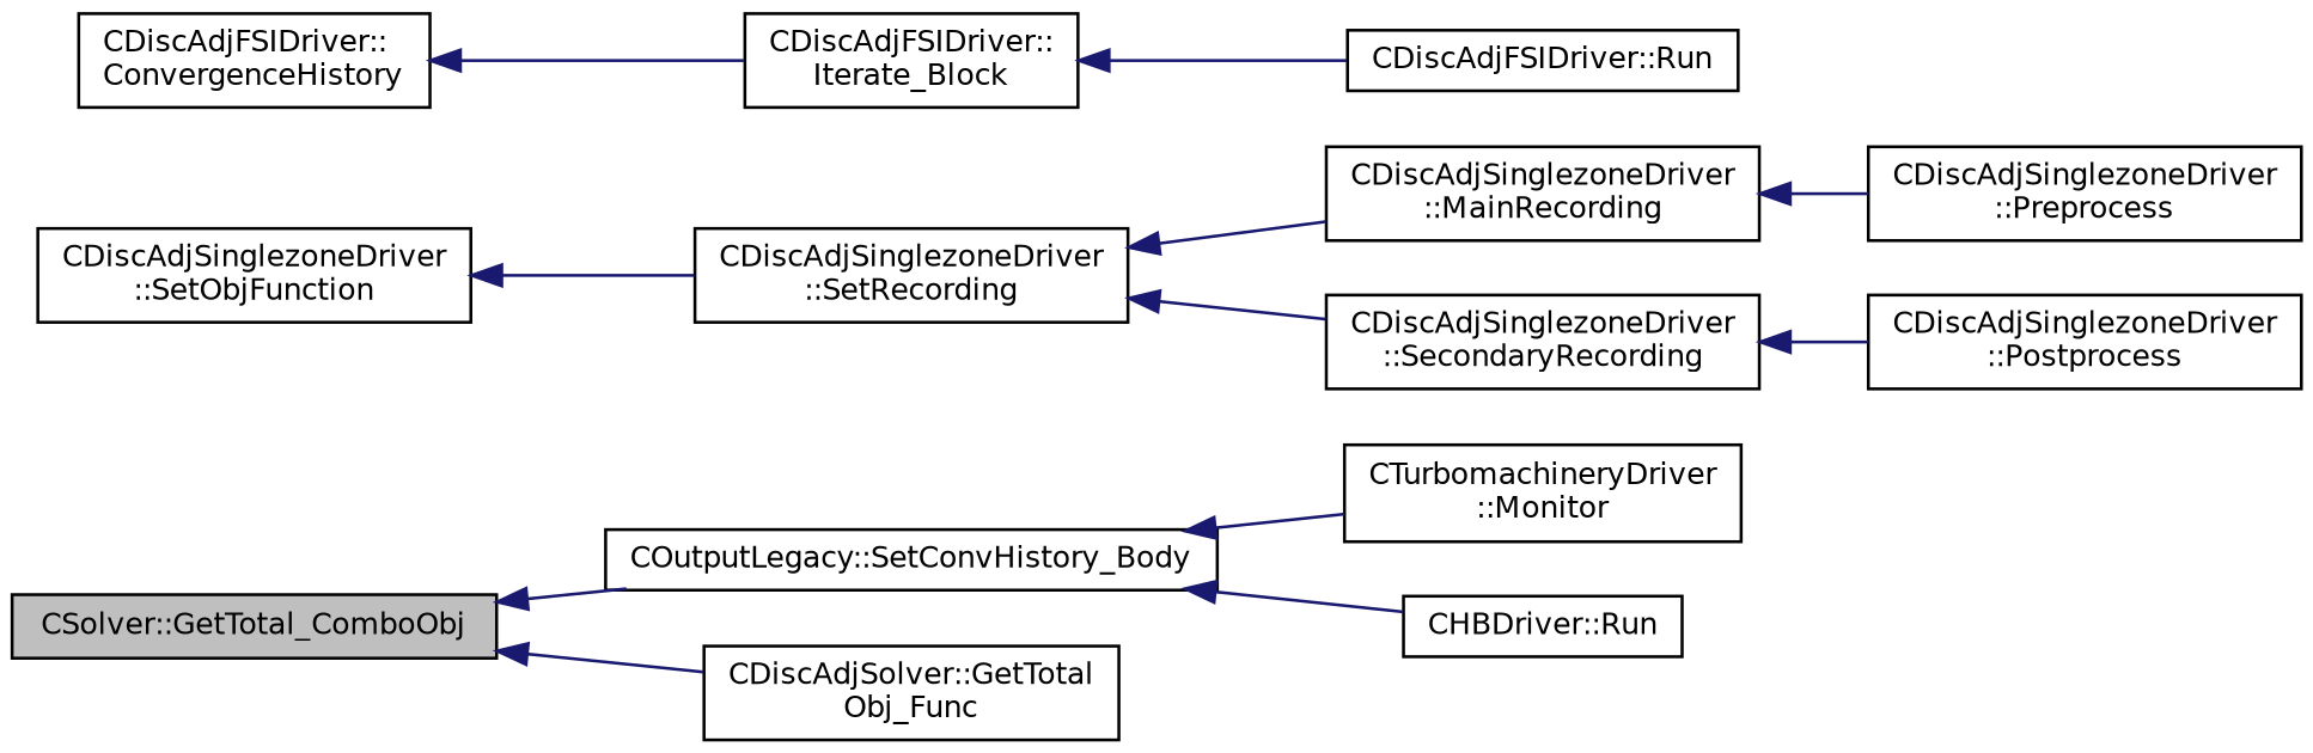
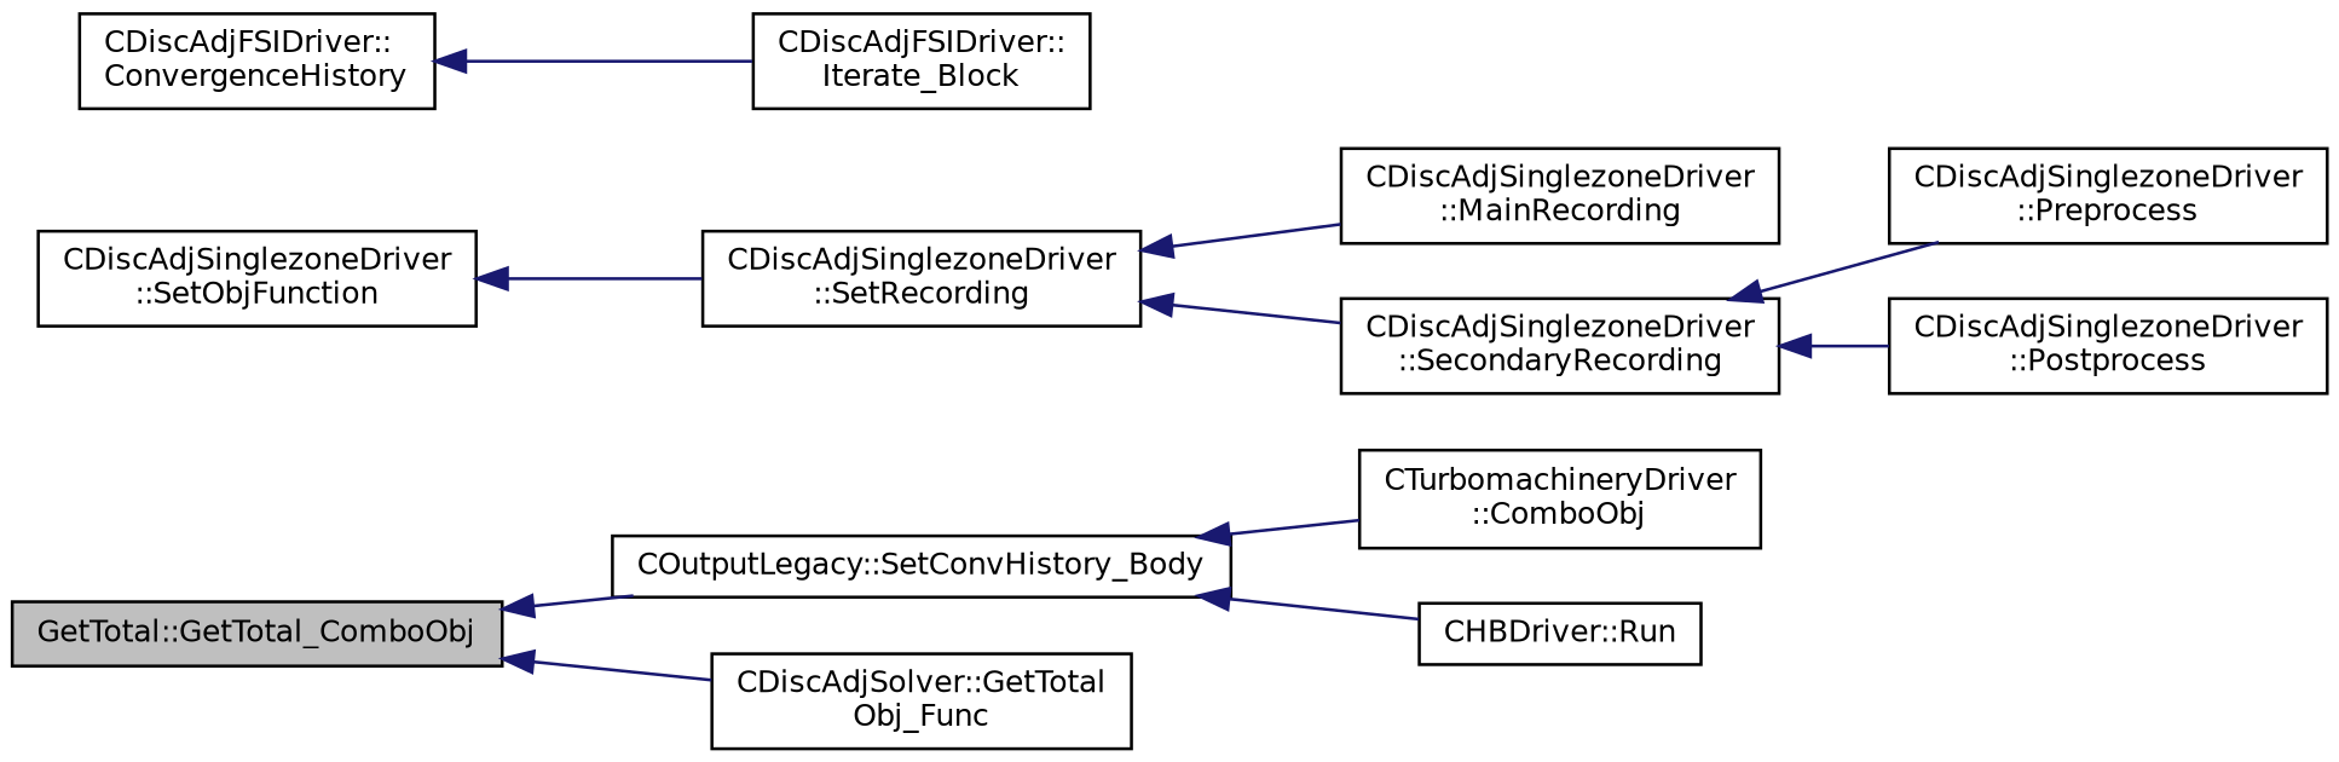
  digraph {
    rankdir=LR
    node [color=black fillcolor=white fontname=Helvetica fontsize=10 shape=record style=filled]
    edge [color=midnightblue dir=back fontname=Helvetica fontsize=10 labelfontname=Helvetica labelfontsize=10 style=solid]
-   n1 [fillcolor=grey75 fontcolor=black height=0.2 label="CSolver::GetTotal_ComboObj" width=0.4]
+   n1 [fillcolor=grey75 fontcolor=black height=0.2 label="GetTotal::GetTotal_ComboObj" width=0.4]
    n2 [height=0.2 label="COutputLegacy::SetConvHistory_Body" width=0.4]
    n3 [height=0.2 label="CDiscAdjSolver::GetTotal\lObj_Func" width=0.4]
    n4 [height=0.2 label="CDiscAdjSinglezoneDriver\l::SetObjFunction" width=0.4]
    n5 [height=0.2 label="CDiscAdjSinglezoneDriver\l::SetRecording" width=0.4]
-   n6 [height=0.2 label="CTurbomachineryDriver\l::Monitor" width=0.4]
+   n6 [height=0.2 label="CTurbomachineryDriver\l::ComboObj" width=0.4]
    n7 [height=0.2 label="CHBDriver::Run" width=0.4]
    n8 [height=0.2 label="CDiscAdjSinglezoneDriver\l::MainRecording" width=0.4]
    n9 [height=0.2 label="CDiscAdjSinglezoneDriver\l::SecondaryRecording" width=0.4]
    n10 [height=0.2 label="CDiscAdjSinglezoneDriver\l::Preprocess" width=0.4]
    n11 [height=0.2 label="CDiscAdjSinglezoneDriver\l::Postprocess" width=0.4]
    n12 [height=0.2 label="CDiscAdjFSIDriver::\lConvergenceHistory" width=0.4]
    n13 [height=0.2 label="CDiscAdjFSIDriver::\lIterate_Block" width=0.4]
-   n14 [height=0.2 label="CDiscAdjFSIDriver::Run" width=0.4]
    n1 -> n2
    n1 -> n3
    n2 -> n6
    n2 -> n7
    n4 -> n5
    n5 -> n8
    n5 -> n9
-   n8 -> n10
+   n9 -> n10
    n9 -> n11
    n12 -> n13
-   n13 -> n14
  }
